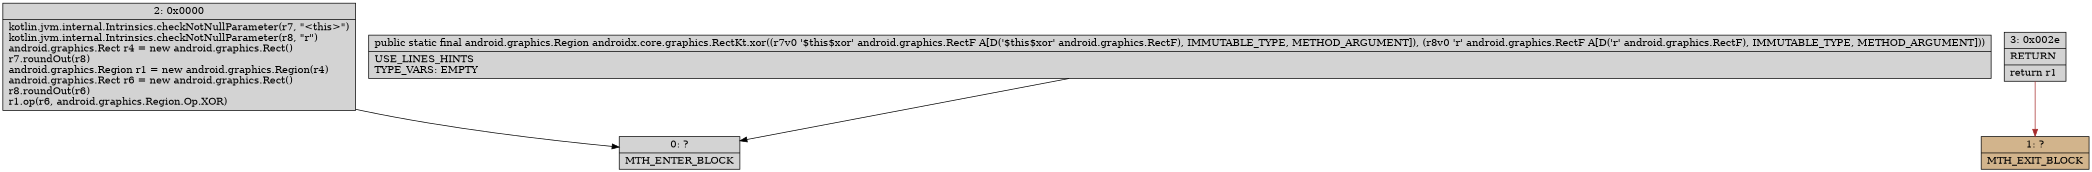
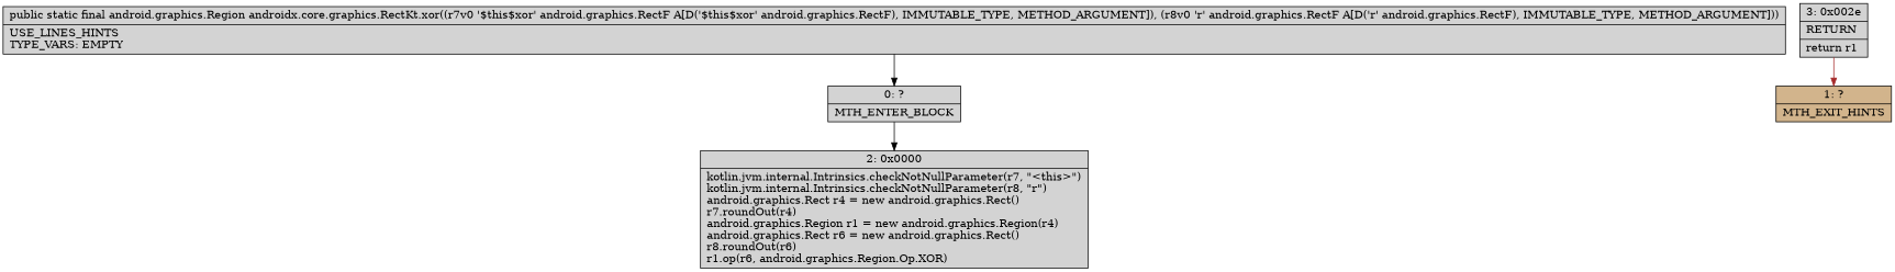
  digraph {
    node [fillcolor=lightgrey shape=record style=filled]
    edge [color=black]
    n1 [label="{0\:\ ?|MTH_ENTER_BLOCK\l}"]
-   n2 [label="{2\:\ 0x0000|kotlin.jvm.internal.Intrinsics.checkNotNullParameter(r7, \"\<this\>\")\lkotlin.jvm.internal.Intrinsics.checkNotNullParameter(r8, \"r\")\landroid.graphics.Rect r4 = new android.graphics.Rect()\lr7.roundOut(r8)\landroid.graphics.Region r1 = new android.graphics.Region(r4)\landroid.graphics.Rect r6 = new android.graphics.Rect()\lr8.roundOut(r6)\lr1.op(r6, android.graphics.Region.Op.XOR)\l}"]
+   n2 [label="{2\:\ 0x0000|kotlin.jvm.internal.Intrinsics.checkNotNullParameter(r7, \"\<this\>\")\lkotlin.jvm.internal.Intrinsics.checkNotNullParameter(r8, \"r\")\landroid.graphics.Rect r4 = new android.graphics.Rect()\lr7.roundOut(r4)\landroid.graphics.Region r1 = new android.graphics.Region(r4)\landroid.graphics.Rect r6 = new android.graphics.Rect()\lr8.roundOut(r6)\lr1.op(r6, android.graphics.Region.Op.XOR)\l}"]
    n3 [label="{3\:\ 0x002e|RETURN\l|return r1\l}"]
-   n4 [fillcolor=tan label="{1\:\ ?|MTH_EXIT_BLOCK\l}"]
+   n4 [fillcolor=tan label="{1\:\ ?|MTH_EXIT_HINTS\l}"]
    n5 [label="{public static final android.graphics.Region androidx.core.graphics.RectKt.xor((r7v0 '$this$xor' android.graphics.RectF A[D('$this$xor' android.graphics.RectF), IMMUTABLE_TYPE, METHOD_ARGUMENT]), (r8v0 'r' android.graphics.RectF A[D('r' android.graphics.RectF), IMMUTABLE_TYPE, METHOD_ARGUMENT]))  | USE_LINES_HINTS\lTYPE_VARS: EMPTY\l}"]
-   n2 -> n1
+   n1 -> n2
    n3 -> n4 [color=brown]
    n5 -> n1
  }
